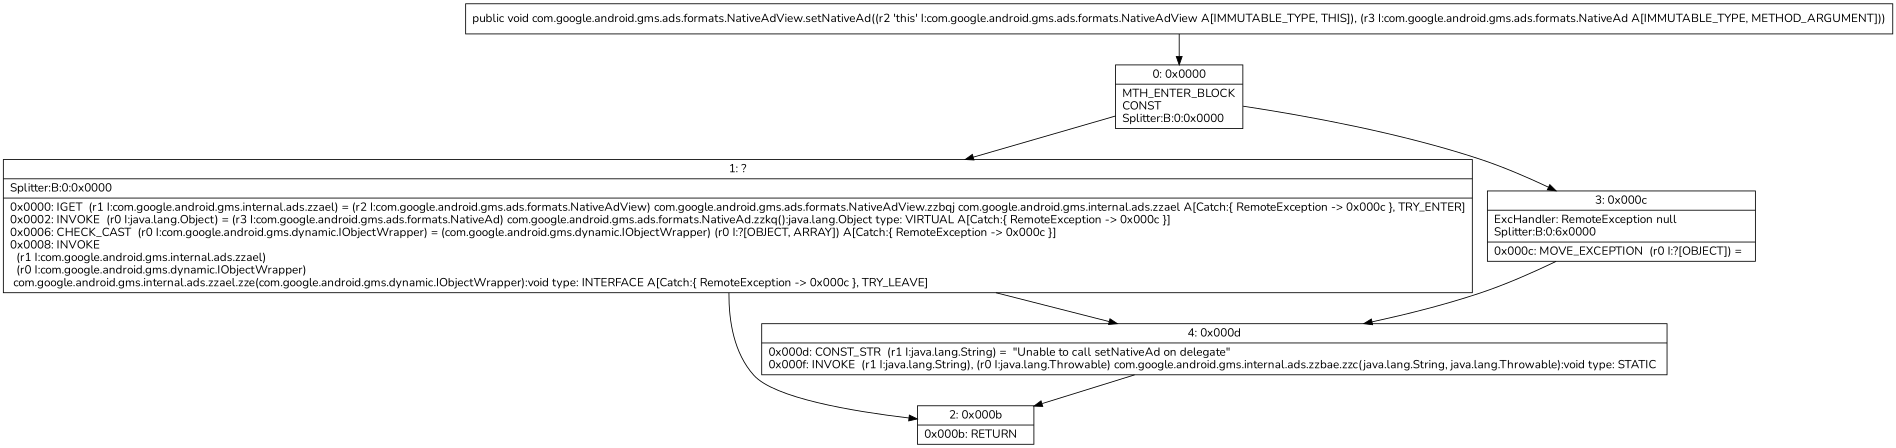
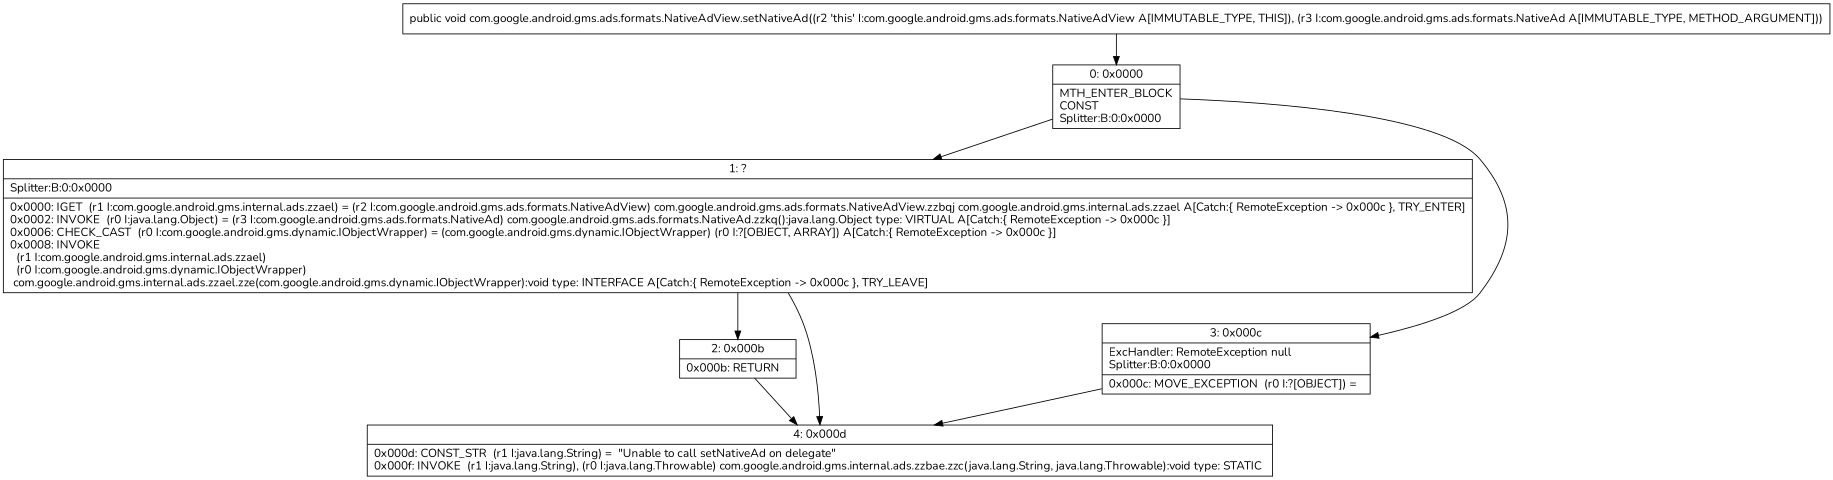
  digraph {
    fontname=Nunito
    node [fontname=Nunito shape=record]
    edge [fontname=Nunito]
    n1 [label="{0\:\ 0x0000|MTH_ENTER_BLOCK\lCONST\lSplitter:B:0:0x0000\l}"]
    n2 [label="{1\:\ ?|Splitter:B:0:0x0000\l|0x0000: IGET  (r1 I:com.google.android.gms.internal.ads.zzael) = (r2 I:com.google.android.gms.ads.formats.NativeAdView) com.google.android.gms.ads.formats.NativeAdView.zzbqj com.google.android.gms.internal.ads.zzael A[Catch:\{ RemoteException \-\> 0x000c \}, TRY_ENTER]\l0x0002: INVOKE  (r0 I:java.lang.Object) = (r3 I:com.google.android.gms.ads.formats.NativeAd) com.google.android.gms.ads.formats.NativeAd.zzkq():java.lang.Object type: VIRTUAL A[Catch:\{ RemoteException \-\> 0x000c \}]\l0x0006: CHECK_CAST  (r0 I:com.google.android.gms.dynamic.IObjectWrapper) = (com.google.android.gms.dynamic.IObjectWrapper) (r0 I:?[OBJECT, ARRAY]) A[Catch:\{ RemoteException \-\> 0x000c \}]\l0x0008: INVOKE  \l  (r1 I:com.google.android.gms.internal.ads.zzael)\l  (r0 I:com.google.android.gms.dynamic.IObjectWrapper)\l com.google.android.gms.internal.ads.zzael.zze(com.google.android.gms.dynamic.IObjectWrapper):void type: INTERFACE A[Catch:\{ RemoteException \-\> 0x000c \}, TRY_LEAVE]\l}"]
-   n3 [label="{3\:\ 0x000c|ExcHandler: RemoteException null\lSplitter:B:0:6x0000\l|0x000c: MOVE_EXCEPTION  (r0 I:?[OBJECT]) =  \l}"]
+   n3 [label="{3\:\ 0x000c|ExcHandler: RemoteException null\lSplitter:B:0:0x0000\l|0x000c: MOVE_EXCEPTION  (r0 I:?[OBJECT]) =  \l}"]
    n4 [label="{2\:\ 0x000b|0x000b: RETURN   \l}"]
    n5 [label="{4\:\ 0x000d|0x000d: CONST_STR  (r1 I:java.lang.String) =  \"Unable to call setNativeAd on delegate\" \l0x000f: INVOKE  (r1 I:java.lang.String), (r0 I:java.lang.Throwable) com.google.android.gms.internal.ads.zzbae.zzc(java.lang.String, java.lang.Throwable):void type: STATIC \l}"]
    n6 [label="{public void com.google.android.gms.ads.formats.NativeAdView.setNativeAd((r2 'this' I:com.google.android.gms.ads.formats.NativeAdView A[IMMUTABLE_TYPE, THIS]), (r3 I:com.google.android.gms.ads.formats.NativeAd A[IMMUTABLE_TYPE, METHOD_ARGUMENT])) }"]
    n1 -> n2
    n1 -> n3
    n2 -> n4
    n2 -> n5
    n3 -> n5
-   n5 -> n4
+   n4 -> n5
    n6 -> n1
  }
